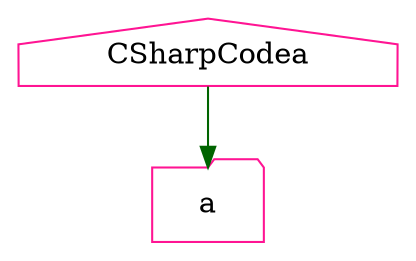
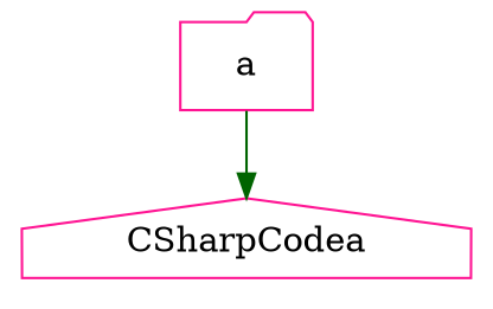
  digraph {
    node [color=deeppink]
    n1 [label=CSharpCodea shape=house]
    a [shape=folder]
-   n1 -> a [color=darkgreen]
+   a -> n1 [color=darkgreen]
  }
